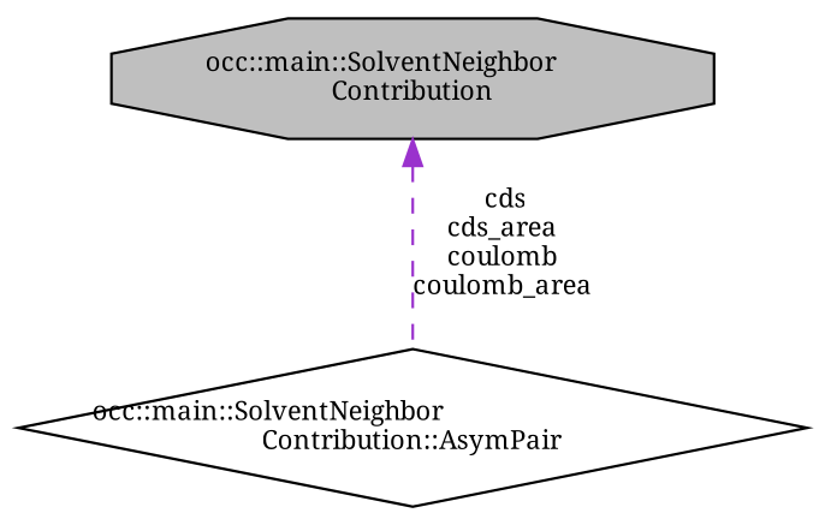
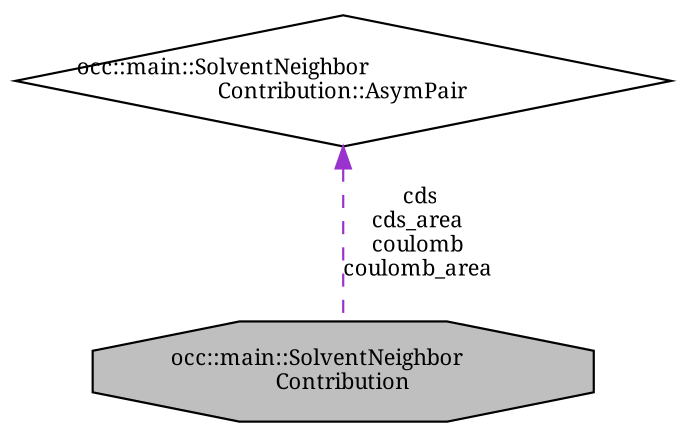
  digraph {
    fontname="Noto Serif"
    node [color=black fontname="Noto Serif" fontsize=10]
    n1 [fillcolor=grey75 fontcolor=black height=0.2 label="occ::main::SolventNeighbor\lContribution" shape=octagon style=filled width=0.4]
    n2 [height=0.2 label="occ::main::SolventNeighbor\lContribution::AsymPair" shape=diamond width=0.4]
-   n1 -> n2 [color=darkorchid3 dir=back fontname="Noto Serif" fontsize=10 label=" cds\ncds_area\ncoulomb\ncoulomb_area" labelfontname=Helvetica labelfontsize=10 style=dashed]
+   n2 -> n1 [color=darkorchid3 dir=back fontname="Noto Serif" fontsize=10 label=" cds\ncds_area\ncoulomb\ncoulomb_area" labelfontname=Helvetica labelfontsize=10 style=dashed]
  }
